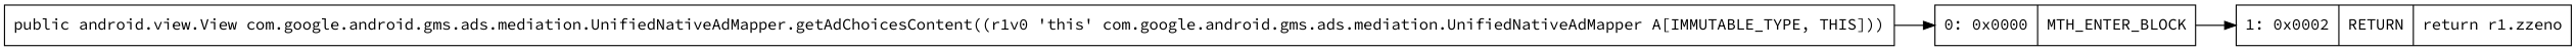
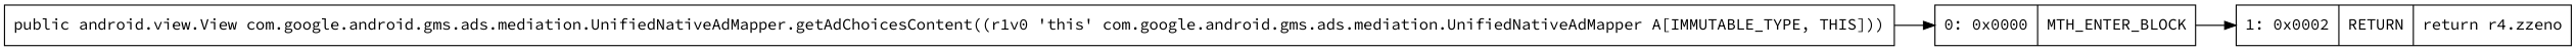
  digraph {
    rankdir=LR
    fontname="Source Code Pro"
    node [shape=record fontname="Source Code Pro"]
    edge [fontname="Source Code Pro"]
    n1 [label="{0\:\ 0x0000|MTH_ENTER_BLOCK\l}"]
-   n2 [label="{1\:\ 0x0002|RETURN\l|return r1.zzeno\l}"]
+   n2 [label="{1\:\ 0x0002|RETURN\l|return r4.zzeno\l}"]
    n3 [label="{public android.view.View com.google.android.gms.ads.mediation.UnifiedNativeAdMapper.getAdChoicesContent((r1v0 'this' com.google.android.gms.ads.mediation.UnifiedNativeAdMapper A[IMMUTABLE_TYPE, THIS])) }"]
    n1 -> n2
    n3 -> n1
  }
